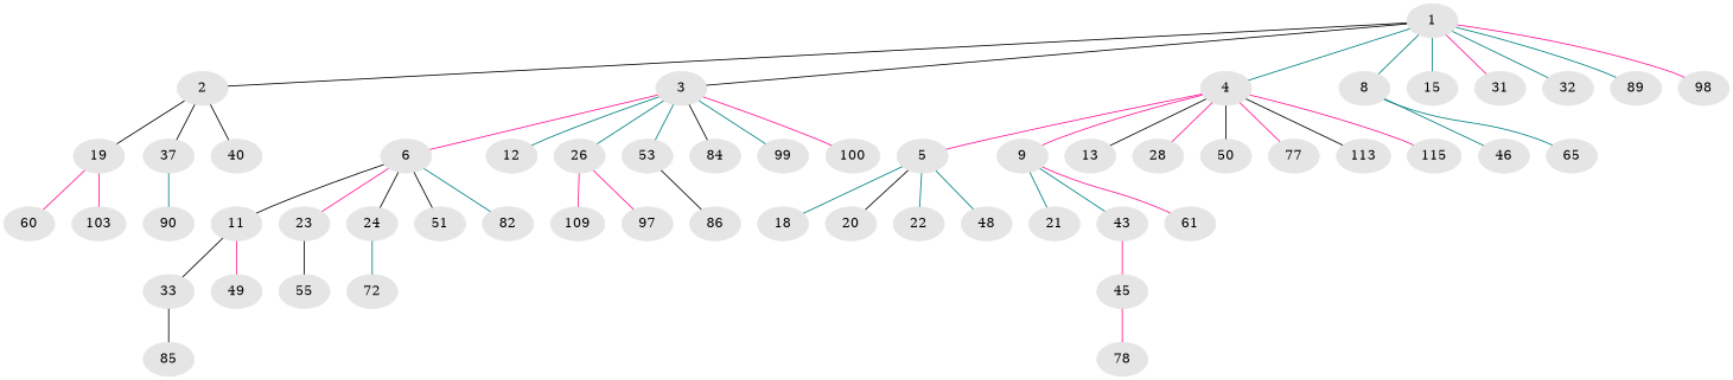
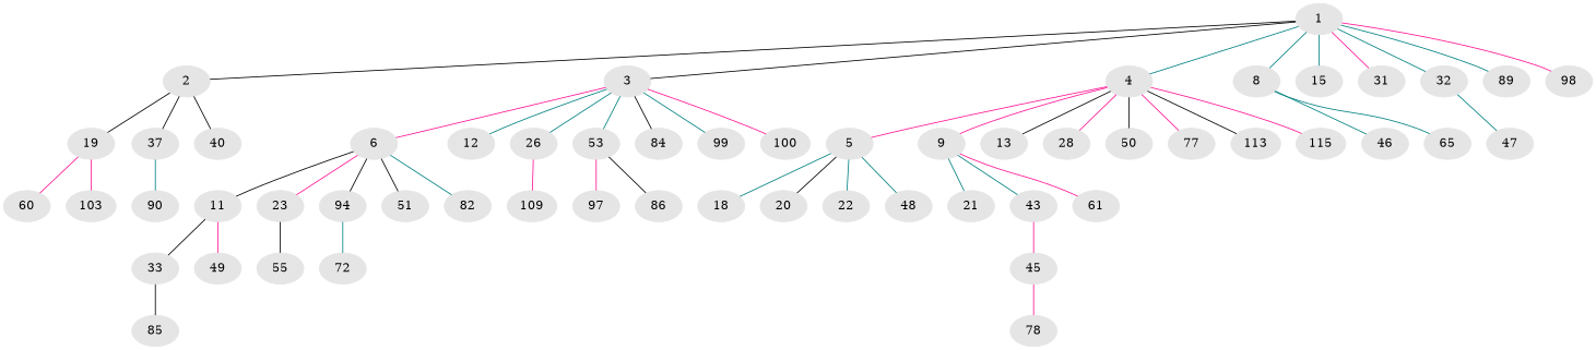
  graph {
    node [color=gray90 style=filled]
    edge [color=teal]
    1
    2
    3 [super="+10"]
    4 [super="+7+68"]
    8
    15 [super="+63+27"]
    31
    32 [super="+66+58"]
    89
    98
    19 [super="+69+104"]
    37 [super="+107+42"]
    40
    6
    12
    26 [super="+79"]
    53
    84
    99
    100
    5
    9 [super="+16+25"]
    13
    28 [super="+73"]
    50
    77
    113
    115
    46 [super="+74"]
    65 [super="+71"]
+   47
    60
    103
    90
    11
    23 [super="+30+57"]
-   24 [super="+108+35"]
+   24 [super="+108+35" label=94]
    51
    82 [super="+96"]
    109
    86
    97 [super="+117"]
    18
    20 [super="+64+41+92"]
    22
    48 [super="+76"]
    21 [super="+101"]
    43
    61 [super="+88+114"]
    33 [super="+34"]
    49 [super="+83"]
    55 [super="+56+106"]
    72 [super="+81+116"]
    45 [super="+52"]
    85
    78
    1 -- 2 [color=black]
    1 -- 3 [color=black]
    1 -- 4
    1 -- 8
    1 -- 15
    1 -- 31 [color=deeppink]
    1 -- 32
    1 -- 89
    1 -- 98 [color=deeppink]
    2 -- 19 [color=black]
    2 -- 37 [color=black]
    2 -- 40 [color=black]
    3 -- 6 [color=deeppink]
    3 -- 12
    3 -- 26
    3 -- 53
    3 -- 84 [color=black]
    3 -- 99
    3 -- 100 [color=deeppink]
    4 -- 5 [color=deeppink]
    4 -- 9 [color=deeppink]
    4 -- 13 [color=black]
    4 -- 28 [color=deeppink]
    4 -- 50 [color=black]
    4 -- 77 [color=deeppink]
    4 -- 113 [color=black]
    4 -- 115 [color=deeppink]
    8 -- 46
    8 -- 65
+   32 -- 47
    19 -- 60 [color=deeppink]
    19 -- 103 [color=deeppink]
    37 -- 90
    6 -- 11 [color=black]
    6 -- 23 [color=deeppink]
    6 -- 24 [color=black]
    6 -- 51 [color=black]
    6 -- 82
    26 -- 109 [color=deeppink]
    53 -- 86 [color=black]
-   26 -- 97 [color=deeppink]
+   53 -- 97 [color=deeppink]
    5 -- 18
    5 -- 20 [color=black]
    5 -- 22
    5 -- 48
    9 -- 21
    9 -- 43
    9 -- 61 [color=deeppink]
    11 -- 33 [color=black]
    11 -- 49 [color=deeppink]
    23 -- 55 [color=black]
    24 -- 72
    43 -- 45 [color=deeppink]
    33 -- 85 [color=black]
    45 -- 78 [color=deeppink]
  }
